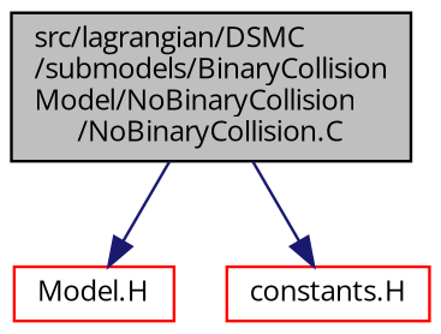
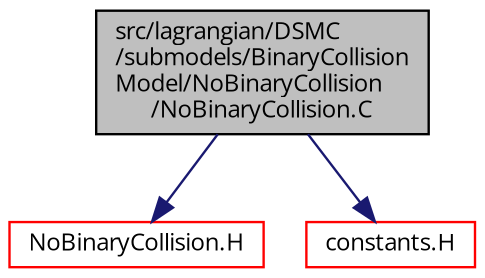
  digraph {
    fontname="Open Sans"
    node [color=red fontname="Open Sans" fontsize=10 shape=record]
    edge [color=midnightblue fontname="Open Sans" fontsize=10 labelfontname=FreeSans labelfontsize=10 style=solid]
    n1 [color=black fillcolor=grey75 fontcolor=black height=0.2 label="src/lagrangian/DSMC\l/submodels/BinaryCollision\lModel/NoBinaryCollision\l/NoBinaryCollision.C" style=filled width=0.4]
-   n2 [height=0.2 label="Model.H" width=0.4]
+   n2 [height=0.2 label="NoBinaryCollision.H" width=0.4]
    n3 [height=0.2 label="constants.H" width=0.4]
    n1 -> n2
    n1 -> n3
  }
